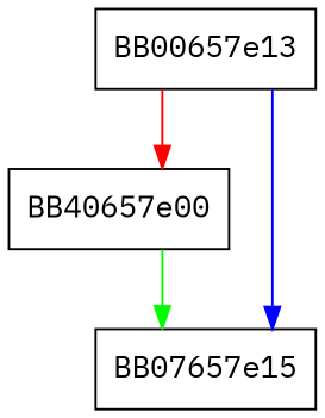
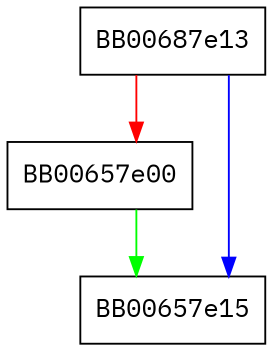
  digraph {
    fontname="IBM Plex Mono"
    splines=ortho
    node [fontname="IBM Plex Mono" shape=box]
    edge [fontname="IBM Plex Mono"]
-   BB00657e00 [label=BB40657e00]
-   BB00657e15 [label=BB07657e15]
-   BB00657e13
+   BB00657e00
+   BB00657e15
+   BB00657e13 [label=BB00687e13]
    BB00657e00 -> BB00657e15 [color=green]
    BB00657e13 -> BB00657e00 [color=red]
    BB00657e13 -> BB00657e15 [color=blue]
  }
